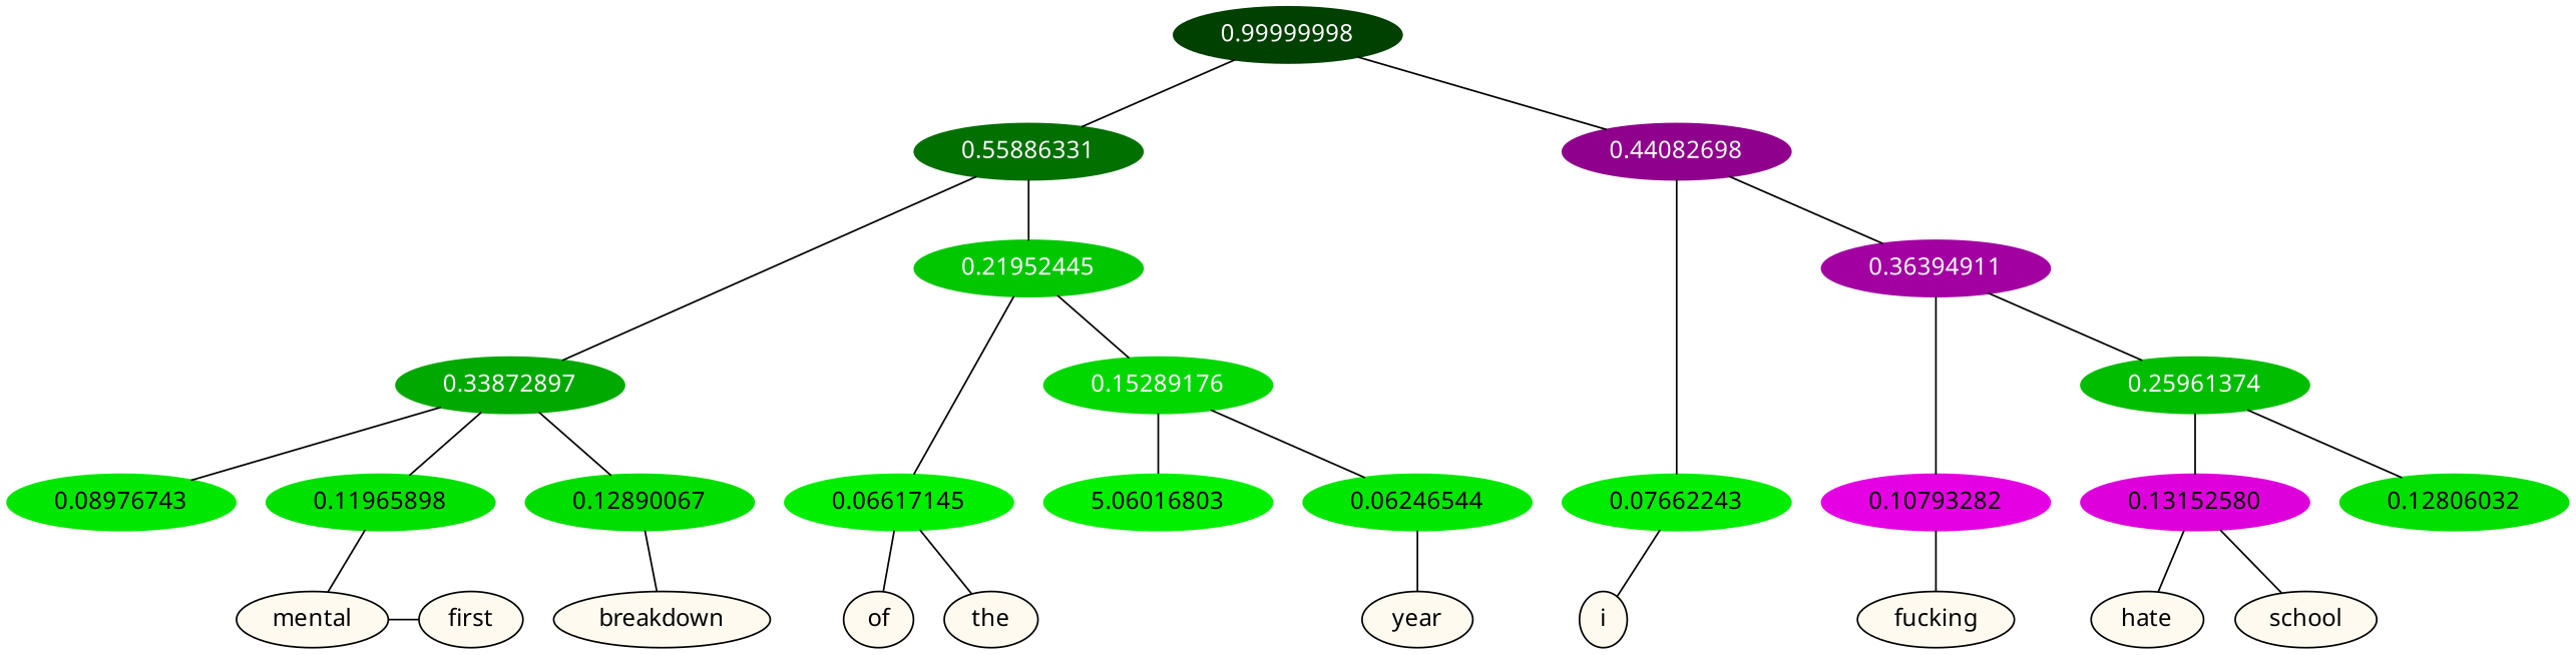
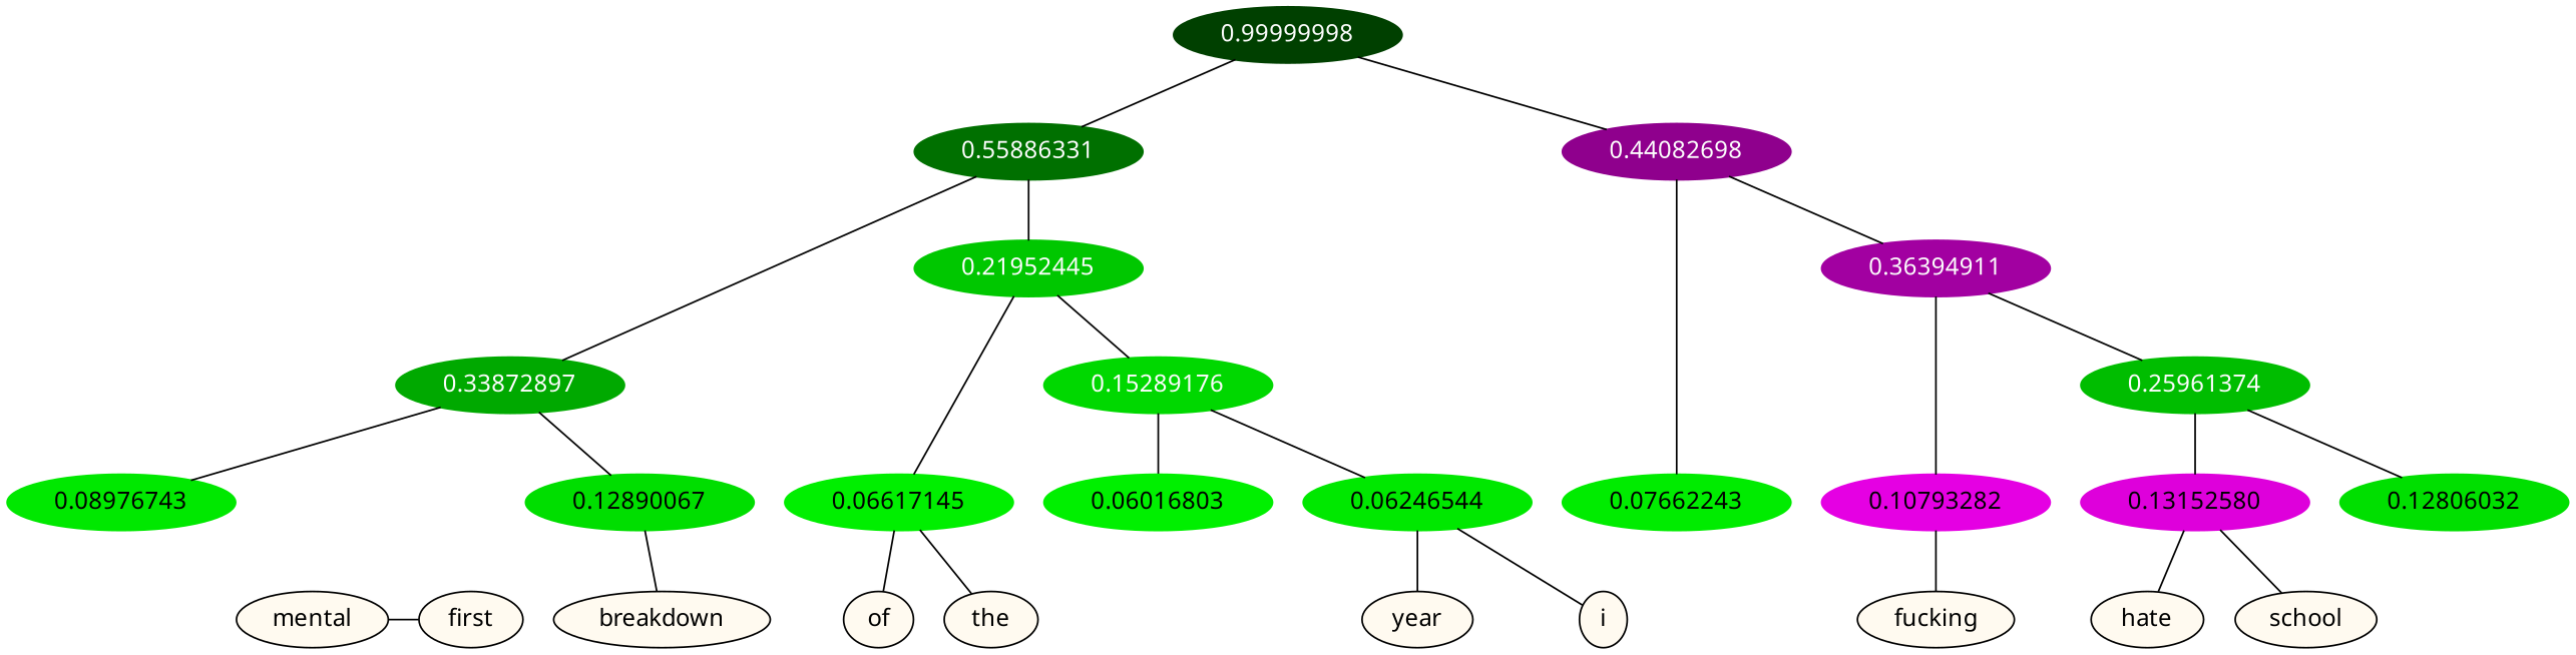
  graph {
    fontname="Noto Sans"
    node [color=black fontname="Noto Sans" format=png nodesep=0.001 ordering=out overlap_scaling=0.01 ranksep=0.001 style=filled]
    edge [fontname="Noto Sans"]
    n1 [fillcolor=floralwhite height=0.15 label=first style="filled,solid" width=0.15]
    n2 [fillcolor=floralwhite height=0.15 label=mental style="filled,solid" width=0.15]
    n3 [fillcolor=floralwhite height=0.15 label=breakdown style="filled,solid" width=0.15]
    n4 [fillcolor=floralwhite height=0.15 label=of style="filled,solid" width=0.15]
    n5 [fillcolor=floralwhite height=0.15 label=the style="filled,solid" width=0.15]
    n6 [fillcolor=floralwhite height=0.15 label=year style="filled,solid" width=0.15]
    n7 [fillcolor=floralwhite height=0.15 label=i style="filled,solid" width=0.15]
    n8 [fillcolor=floralwhite height=0.15 label=fucking style="filled,solid" width=0.15]
    n9 [fillcolor=floralwhite height=0.15 label=hate style="filled,solid" width=0.15]
    n10 [fillcolor=floralwhite height=0.15 label=school style="filled,solid" width=0.15]
    n11 [color="0.334 1.000 0.910" fontcolor=black height=0.15 label=0.08976743 width=0.15]
-   n12 [color="0.334 1.000 0.880" fontcolor=black height=0.15 label=0.11965898 width=0.15]
    n13 [color="0.334 1.000 0.871" fontcolor=black height=0.15 label=0.12890067 width=0.15]
    n14 [color="0.334 1.000 0.934" fontcolor=black height=0.15 label=0.06617145 width=0.15]
-   n15 [color="0.334 1.000 0.940" fontcolor=black height=0.15 label=5.06016803 width=0.15]
+   n15 [color="0.334 1.000 0.940" fontcolor=black height=0.15 label=0.06016803 width=0.15]
    n16 [color="0.334 1.000 0.908" fontcolor=black height=0.15 label=0.06246544 width=0.15]
    n17 [color="0.334 1.000 0.923" fontcolor=black height=0.15 label=0.07662243 width=0.15]
    n18 [color="0.835 1.000 0.896" fontcolor=black height=0.15 label=0.10793282 width=0.15]
    n19 [color="0.835 1.000 0.868" fontcolor=black height=0.15 label=0.13152580 width=0.15]
    n20 [color="0.334 1.000 0.872" fontcolor=black height=0.15 label=0.12806032 width=0.15]
    n21 [color="0.334 1.000 0.250" fontcolor=grey99 height=0.15 label=0.99999998 width=0.15]
    n22 [color="0.334 1.000 0.441" fontcolor=grey99 height=0.15 label=0.55886331 width=0.15]
    n23 [color="0.835 1.000 0.559" fontcolor=grey99 height=0.15 label=0.44082698 width=0.15]
    n24 [color="0.334 1.000 0.661" fontcolor=grey99 height=0.15 label=0.33872897 width=0.15]
    n25 [color="0.334 1.000 0.780" fontcolor=grey99 height=0.15 label=0.21952445 width=0.15]
    n26 [color="0.835 1.000 0.636" fontcolor=grey99 height=0.15 label=0.36394911 width=0.15]
    n27 [color="0.334 1.000 0.847" fontcolor=grey99 height=0.15 label=0.15289176 width=0.15]
    n28 [color="0.334 1.000 0.740" fontcolor=grey99 height=0.15 label=0.25961374 width=0.15]
    subgraph sub_1 {
      rank=same
      n1
      n2
      n3
      n4
      n5
      n6
      n7
      n8
      n9
      n10
    }
    subgraph sub_2 {
      rank=same
      n11
-     n12
      n13
      n14
      n15
      n16
      n17
      n18
      n19
      n20
    }
    n2 -- n1
-   n12 -- n2
    n13 -- n3
    n14 -- n4
    n14 -- n5
    n16 -- n6
-   n17 -- n7
+   n16 -- n7
    n18 -- n8
    n19 -- n9
    n19 -- n10
    n21 -- n22
    n21 -- n23
    n22 -- n24
    n22 -- n25
    n23 -- n17
    n23 -- n26
    n24 -- n11
-   n24 -- n12
    n24 -- n13
    n25 -- n14
    n25 -- n27
    n26 -- n18
    n26 -- n28
    n27 -- n15
    n27 -- n16
    n28 -- n19
    n28 -- n20
  }
